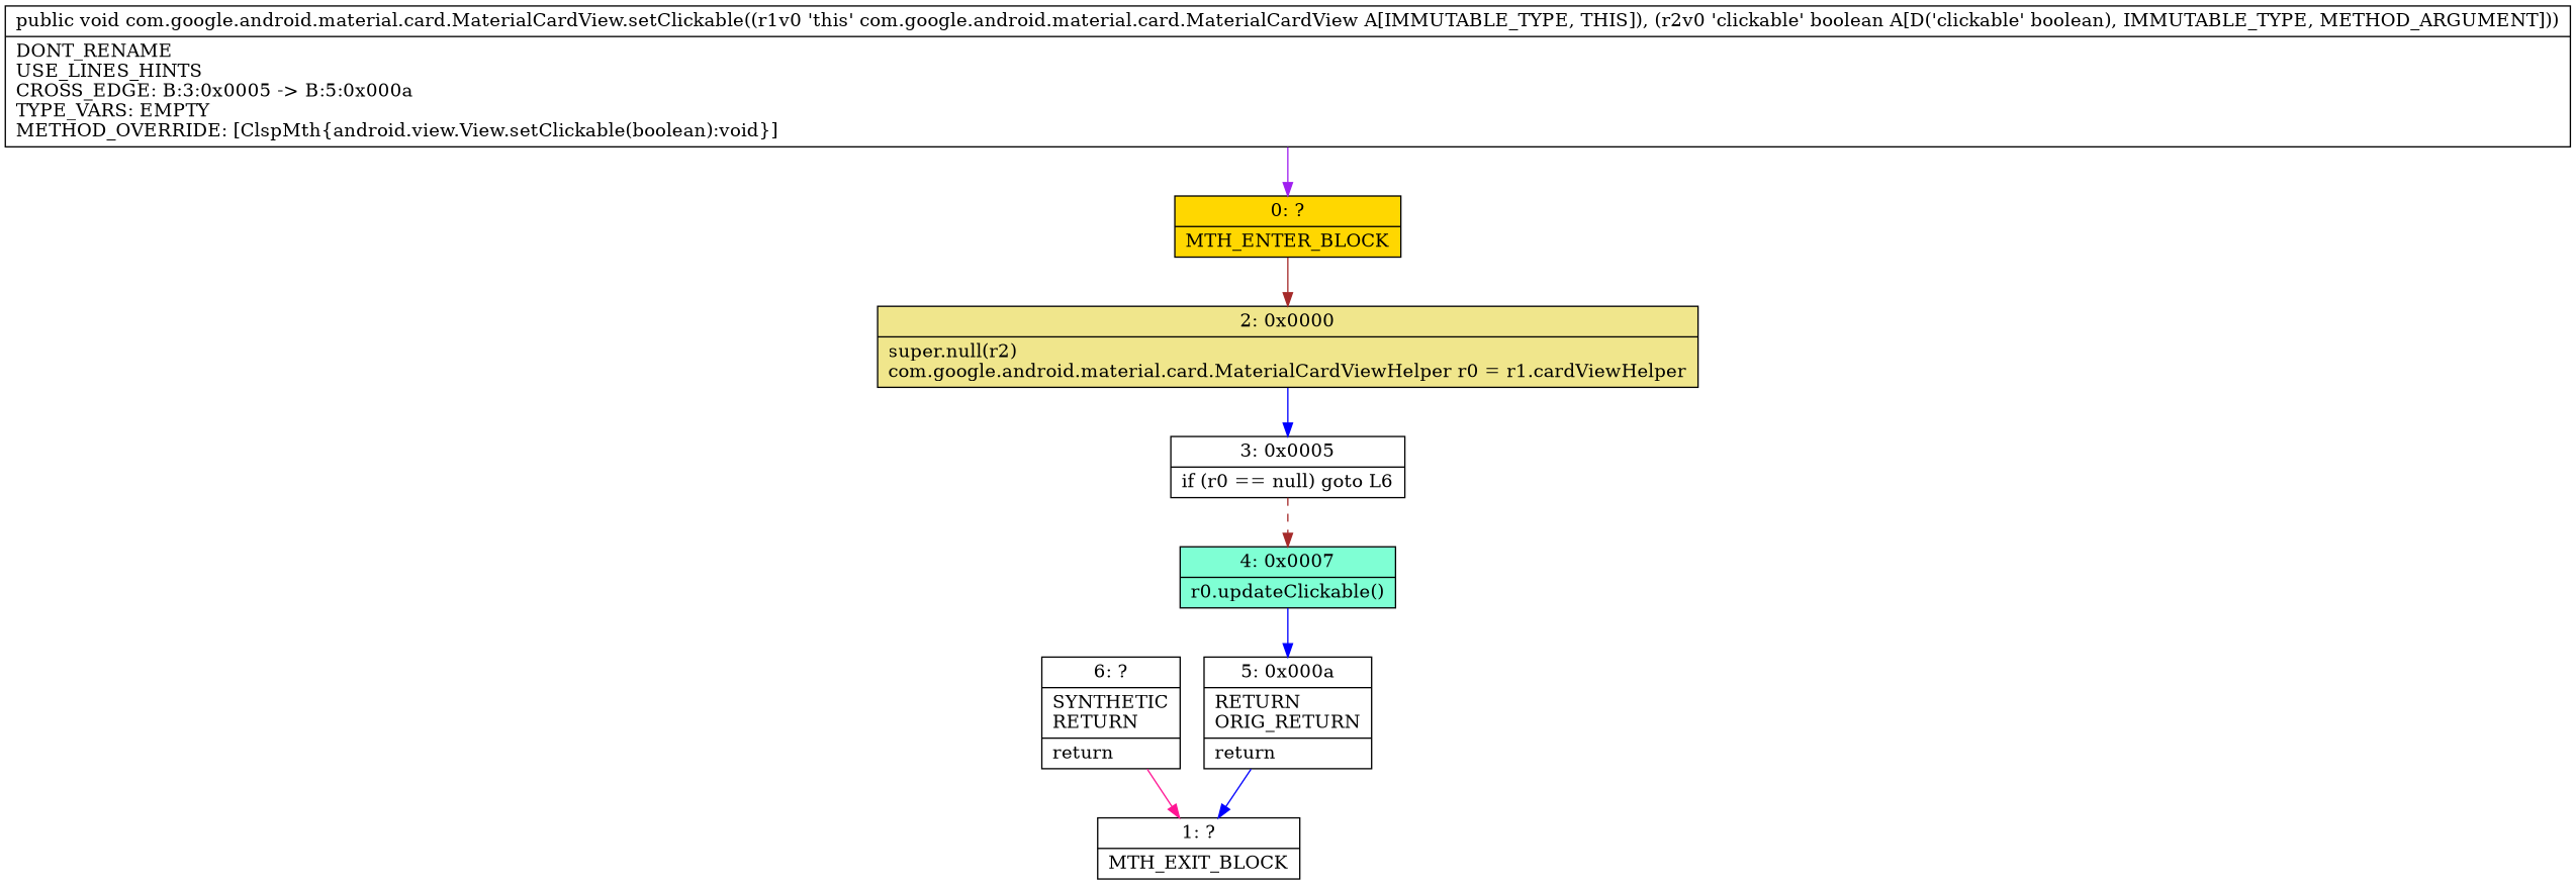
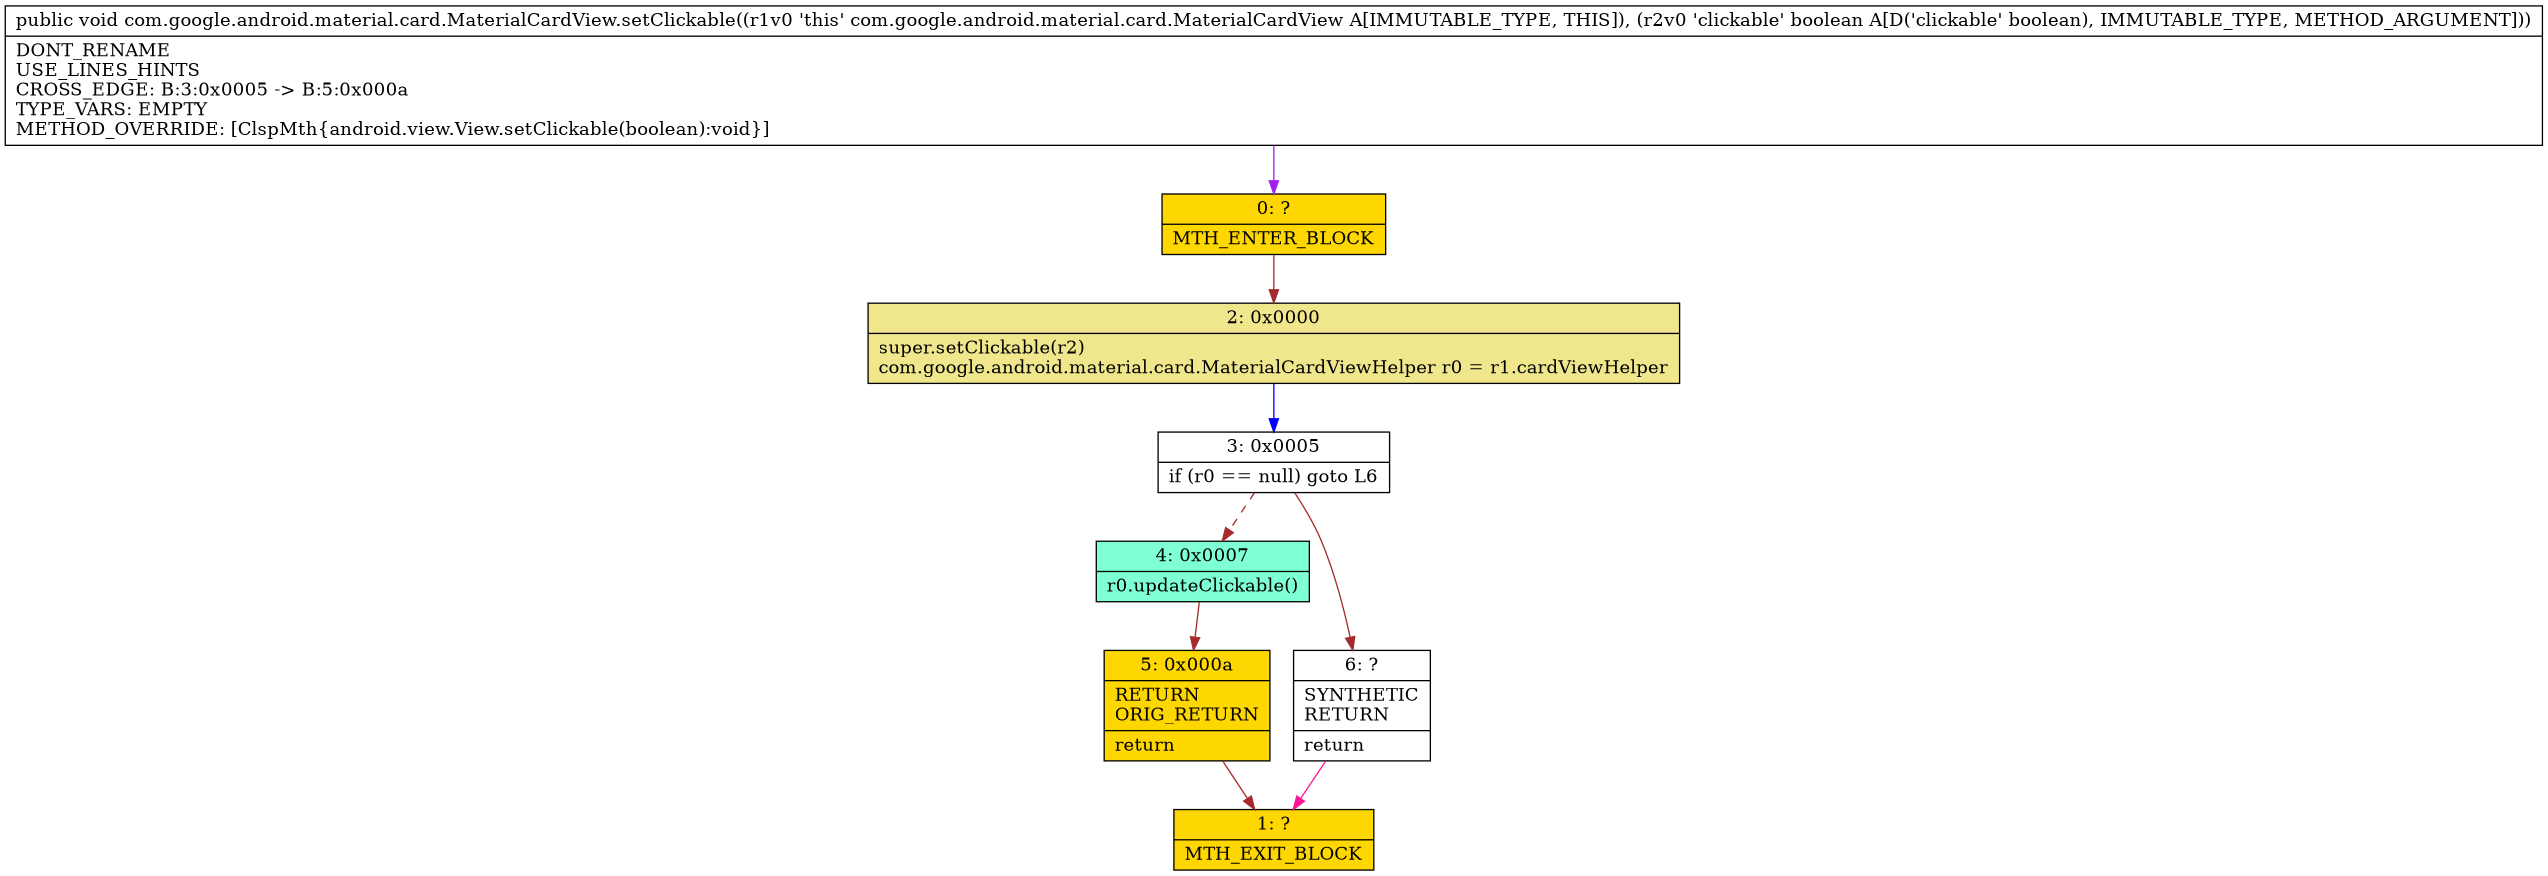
  digraph {
    node [fillcolor=gold shape=record style=filled]
    edge [color=brown]
    n1 [label="{0\:\ ?|MTH_ENTER_BLOCK\l}"]
-   n2 [fillcolor=khaki label="{2\:\ 0x0000|super.null(r2)\lcom.google.android.material.card.MaterialCardViewHelper r0 = r1.cardViewHelper\l}"]
+   n2 [fillcolor=khaki label="{2\:\ 0x0000|super.setClickable(r2)\lcom.google.android.material.card.MaterialCardViewHelper r0 = r1.cardViewHelper\l}"]
    n3 [fillcolor=white label="{3\:\ 0x0005|if (r0 == null) goto L6\l}"]
    n4 [fillcolor=aquamarine label="{4\:\ 0x0007|r0.updateClickable()\l}"]
    n5 [fillcolor=white label="{6\:\ ?|SYNTHETIC\lRETURN\l|return\l}"]
-   n6 [fillcolor=white label="{5\:\ 0x000a|RETURN\lORIG_RETURN\l|return\l}"]
-   n7 [fillcolor=white label="{1\:\ ?|MTH_EXIT_BLOCK\l}"]
+   n6 [label="{5\:\ 0x000a|RETURN\lORIG_RETURN\l|return\l}"]
+   n7 [label="{1\:\ ?|MTH_EXIT_BLOCK\l}"]
    n8 [fillcolor=white label="{public void com.google.android.material.card.MaterialCardView.setClickable((r1v0 'this' com.google.android.material.card.MaterialCardView A[IMMUTABLE_TYPE, THIS]), (r2v0 'clickable' boolean A[D('clickable' boolean), IMMUTABLE_TYPE, METHOD_ARGUMENT]))  | DONT_RENAME\lUSE_LINES_HINTS\lCROSS_EDGE: B:3:0x0005 \-\> B:5:0x000a\lTYPE_VARS: EMPTY\lMETHOD_OVERRIDE: [ClspMth\{android.view.View.setClickable(boolean):void\}]\l}"]
    n1 -> n2
    n2 -> n3 [color=blue]
    n3 -> n4 [style=dashed]
-   n4 -> n6 [color=blue]
+   n3 -> n5
+   n4 -> n6
    n5 -> n7 [color=deeppink]
-   n6 -> n7 [color=blue]
+   n6 -> n7
    n8 -> n1 [color=purple]
  }
